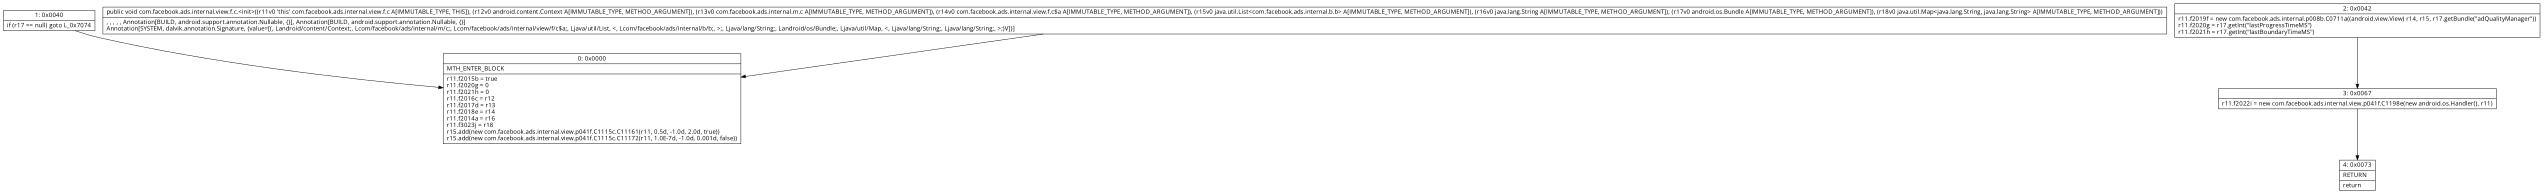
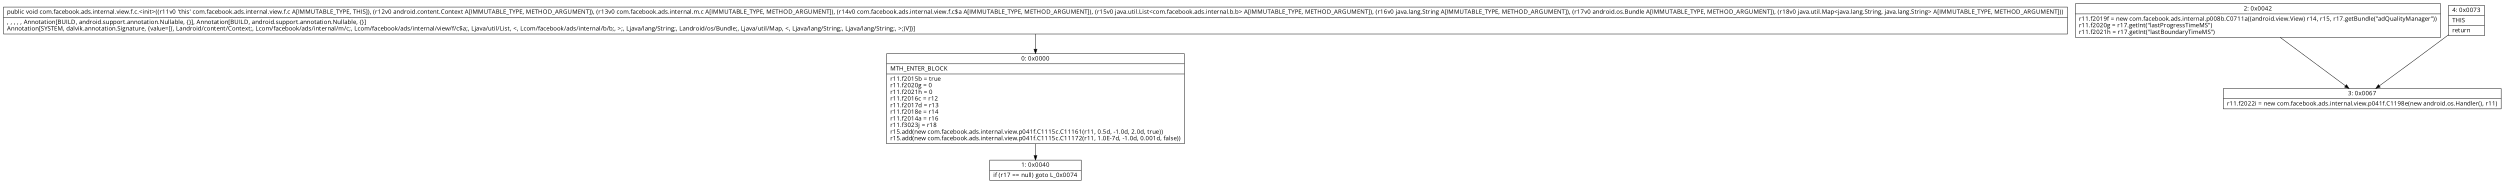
  digraph {
    fontname="Open Sans"
    node [fontname="Open Sans" shape=record]
    edge [fontname="Open Sans"]
    n1 [label="{0\:\ 0x0000|MTH_ENTER_BLOCK\l|r11.f2015b = true\lr11.f2020g = 0\lr11.f2021h = 0\lr11.f2016c = r12\lr11.f2017d = r13\lr11.f2018e = r14\lr11.f2014a = r16\lr11.f3023j = r18\lr15.add(new com.facebook.ads.internal.view.p041f.C1115c.C11161(r11, 0.5d, \-1.0d, 2.0d, true))\lr15.add(new com.facebook.ads.internal.view.p041f.C1115c.C11172(r11, 1.0E\-7d, \-1.0d, 0.001d, false))\l}"]
-   n2 [label="{1\:\ 0x0040|if (r17 == null) goto L_0x7074\l}"]
+   n2 [label="{1\:\ 0x0040|if (r17 == null) goto L_0x0074\l}"]
    n3 [label="{2\:\ 0x0042|r11.f2019f = new com.facebook.ads.internal.p008b.C0711a((android.view.View) r14, r15, r17.getBundle(\"adQualityManager\"))\lr11.f2020g = r17.getInt(\"lastProgressTimeMS\")\lr11.f2021h = r17.getInt(\"lastBoundaryTimeMS\")\l}"]
    n4 [label="{3\:\ 0x0067|r11.f2022i = new com.facebook.ads.internal.view.p041f.C1198e(new android.os.Handler(), r11)\l}"]
-   n5 [label="{4\:\ 0x0073|RETURN\l|return\l}"]
+   n5 [label="{4\:\ 0x0073|THIS\l|return\l}"]
    n6 [label="{public void com.facebook.ads.internal.view.f.c.\<init\>((r11v0 'this' com.facebook.ads.internal.view.f.c A[IMMUTABLE_TYPE, THIS]), (r12v0 android.content.Context A[IMMUTABLE_TYPE, METHOD_ARGUMENT]), (r13v0 com.facebook.ads.internal.m.c A[IMMUTABLE_TYPE, METHOD_ARGUMENT]), (r14v0 com.facebook.ads.internal.view.f.c$a A[IMMUTABLE_TYPE, METHOD_ARGUMENT]), (r15v0 java.util.List\<com.facebook.ads.internal.b.b\> A[IMMUTABLE_TYPE, METHOD_ARGUMENT]), (r16v0 java.lang.String A[IMMUTABLE_TYPE, METHOD_ARGUMENT]), (r17v0 android.os.Bundle A[IMMUTABLE_TYPE, METHOD_ARGUMENT]), (r18v0 java.util.Map\<java.lang.String, java.lang.String\> A[IMMUTABLE_TYPE, METHOD_ARGUMENT]))  | , , , , , Annotation[BUILD, android.support.annotation.Nullable, \{\}], Annotation[BUILD, android.support.annotation.Nullable, \{\}]\lAnnotation[SYSTEM, dalvik.annotation.Signature, \{value=[(, Landroid\/content\/Context;, Lcom\/facebook\/ads\/internal\/m\/c;, Lcom\/facebook\/ads\/internal\/view\/f\/c$a;, Ljava\/util\/List, \<, Lcom\/facebook\/ads\/internal\/b\/b;, \>;, Ljava\/lang\/String;, Landroid\/os\/Bundle;, Ljava\/util\/Map, \<, Ljava\/lang\/String;, Ljava\/lang\/String;, \>;)V]\}]\l}"]
-   n2 -> n1
+   n1 -> n2
    n3 -> n4
-   n4 -> n5
+   n5 -> n4
    n6 -> n1
  }
